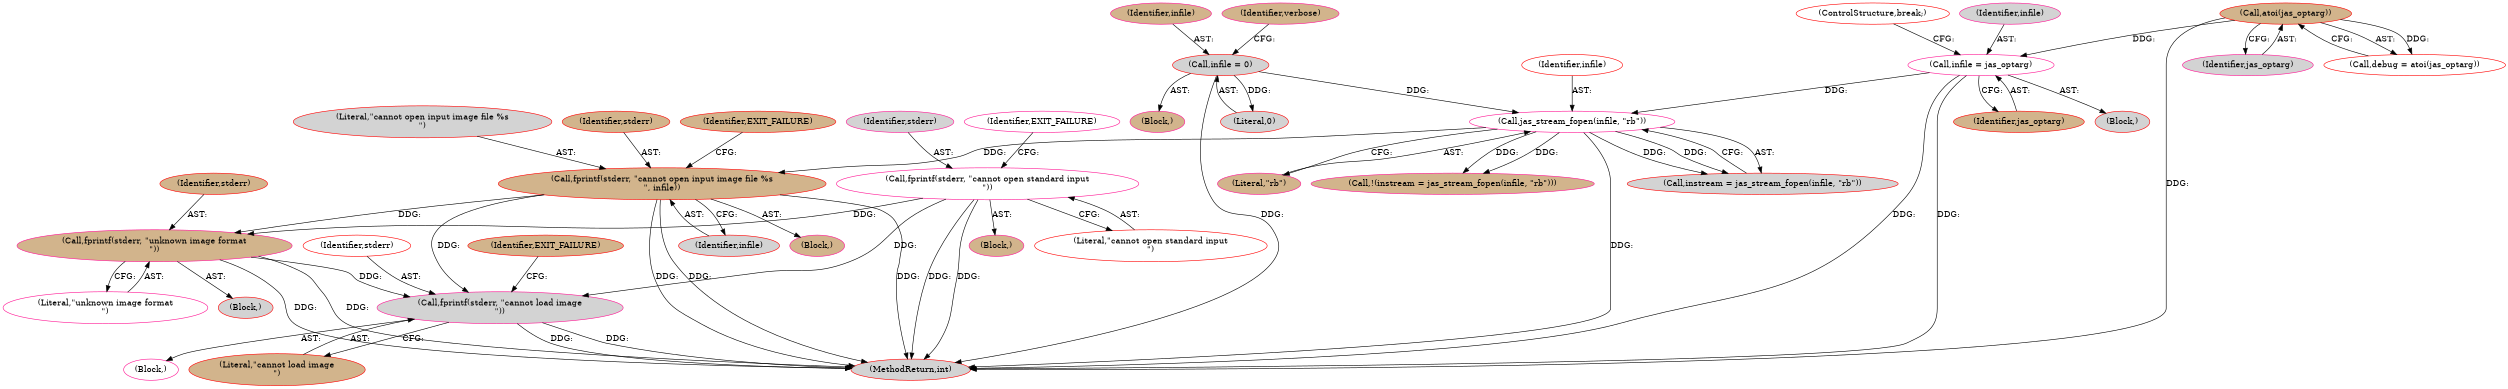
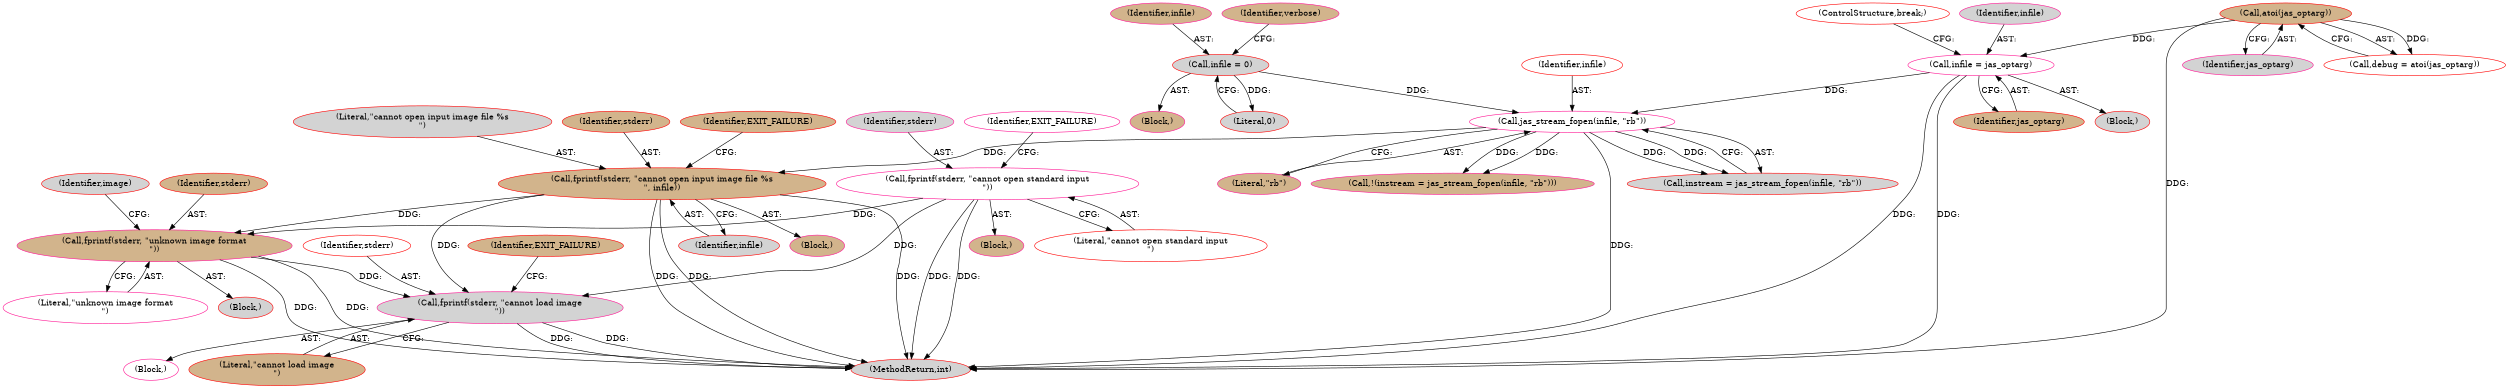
  digraph {
    node [color=red fillcolor=tan style=filled]
    n1 [color=deeppink fillcolor=lightgrey label="(Call,fprintf(stderr, \"cannot load image\n\"))"]
    n2 [color=deeppink fillcolor=white label="(Block,)"]
    n3 [label="(Literal,\"cannot load image\n\")"]
    n4 [fillcolor=lightgrey label="(MethodReturn,int)"]
    n5 [label="(Call,fprintf(stderr, \"cannot open input image file %s\n\", infile))"]
    n6 [color=deeppink label="(Call,fprintf(stderr, \"unknown image format\n\"))"]
    n7 [fillcolor=lightgrey label="(Identifier,infile)"]
    n8 [color=deeppink label="(Block,)"]
    n9 [fillcolor=lightgrey label="(Block,)"]
    n10 [color=deeppink fillcolor=white label="(Literal,\"unknown image format\n\")"]
    n11 [color=deeppink fillcolor=white label="(Call,jas_stream_fopen(infile, \"rb\"))"]
    n12 [fillcolor=lightgrey label="(Call,instream = jas_stream_fopen(infile, \"rb\"))"]
    n13 [color=deeppink label="(Literal,\"rb\")"]
    n14 [color=deeppink label="(Call,!(instream = jas_stream_fopen(infile, \"rb\")))"]
    n15 [fillcolor=lightgrey label="(Call,infile = 0)"]
    n16 [fillcolor=lightgrey label="(Literal,0)"]
    n17 [color=deeppink label="(Block,)"]
    n18 [color=deeppink fillcolor=white label="(Call,infile = jas_optarg)"]
    n19 [label="(Identifier,jas_optarg)"]
    n20 [fillcolor=lightgrey label="(Block,)"]
    n21 [label="(Call,atoi(jas_optarg))"]
    n22 [color=deeppink fillcolor=lightgrey label="(Identifier,jas_optarg)"]
    n23 [fillcolor=white label="(Call,debug = atoi(jas_optarg))"]
    n24 [color=deeppink fillcolor=white label="(Call,fprintf(stderr, \"cannot open standard input\n\"))"]
    n25 [color=deeppink label="(Block,)"]
    n26 [fillcolor=white label="(Literal,\"cannot open standard input\n\")"]
    n27 [fillcolor=lightgrey label="(Literal,\"cannot open input image file %s\n\")"]
    n28 [label="(Identifier,stderr)"]
+   n29 [fillcolor=lightgrey label="(Identifier,image)"]
    n30 [color=deeppink label="(Identifier,infile)"]
    n31 [label="(Identifier,stderr)"]
    n32 [fillcolor=white label="(ControlStructure,break;)"]
    n33 [label="(Identifier,EXIT_FAILURE)"]
    n34 [color=deeppink label="(Identifier,verbose)"]
    n35 [color=deeppink fillcolor=lightgrey label="(Identifier,stderr)"]
    n36 [fillcolor=white label="(Identifier,stderr)"]
    n37 [color=deeppink fillcolor=white label="(Identifier,EXIT_FAILURE)"]
    n38 [label="(Identifier,EXIT_FAILURE)"]
    n39 [color=deeppink fillcolor=lightgrey label="(Identifier,infile)"]
    n40 [fillcolor=white label="(Identifier,infile)"]
    n1 -> n2 [label="AST: "]
    n1 -> n3 [label="CFG: "]
    n1 -> n4 [label="DDG: "]
    n1 -> n4 [label="DDG: "]
    n3 -> n1 [label="AST: "]
    n5 -> n1 [label="DDG: "]
    n5 -> n4 [label="DDG: "]
    n5 -> n4 [label="DDG: "]
    n5 -> n4 [label="DDG: "]
    n5 -> n6 [label="DDG: "]
    n5 -> n7 [label="CFG: "]
    n5 -> n8 [label="AST: "]
    n6 -> n1 [label="DDG: "]
    n6 -> n4 [label="DDG: "]
    n6 -> n4 [label="DDG: "]
    n6 -> n9 [label="AST: "]
    n6 -> n10 [label="CFG: "]
    n7 -> n5 [label="AST: "]
    n10 -> n6 [label="AST: "]
    n11 -> n4 [label="DDG: "]
    n11 -> n5 [label="DDG: "]
    n11 -> n12 [label="AST: "]
    n11 -> n12 [label="DDG: "]
    n11 -> n12 [label="DDG: "]
    n11 -> n13 [label="CFG: "]
    n11 -> n14 [label="DDG: "]
    n11 -> n14 [label="DDG: "]
    n12 -> n11 [label="CFG: "]
    n13 -> n11 [label="AST: "]
-   n15 -> n4 [label="DDG: "]
    n15 -> n11 [label="DDG: "]
    n15 -> n16 [label="DDG: "]
    n15 -> n17 [label="AST: "]
-   n16 -> n15 [label="AST: "]
+   n16 -> n15 [label="CFG: "]
    n18 -> n4 [label="DDG: "]
    n18 -> n4 [label="DDG: "]
    n18 -> n11 [label="DDG: "]
    n18 -> n19 [label="CFG: "]
    n18 -> n20 [label="AST: "]
    n19 -> n18 [label="AST: "]
    n21 -> n4 [label="DDG: "]
    n21 -> n18 [label="DDG: "]
    n21 -> n22 [label="CFG: "]
    n21 -> n23 [label="AST: "]
    n21 -> n23 [label="DDG: "]
    n22 -> n21 [label="AST: "]
    n23 -> n21 [label="CFG: "]
    n24 -> n1 [label="DDG: "]
    n24 -> n4 [label="DDG: "]
    n24 -> n4 [label="DDG: "]
    n24 -> n6 [label="DDG: "]
    n24 -> n25 [label="AST: "]
    n24 -> n26 [label="CFG: "]
    n26 -> n24 [label="AST: "]
    n27 -> n5 [label="AST: "]
    n28 -> n6 [label="AST: "]
+   n29 -> n6 [label="CFG: "]
    n30 -> n15 [label="AST: "]
    n31 -> n5 [label="AST: "]
    n32 -> n18 [label="CFG: "]
    n33 -> n5 [label="CFG: "]
    n34 -> n15 [label="CFG: "]
    n35 -> n24 [label="AST: "]
    n36 -> n1 [label="AST: "]
    n37 -> n24 [label="CFG: "]
    n38 -> n1 [label="CFG: "]
    n39 -> n18 [label="AST: "]
    n40 -> n11 [label="AST: "]
  }
